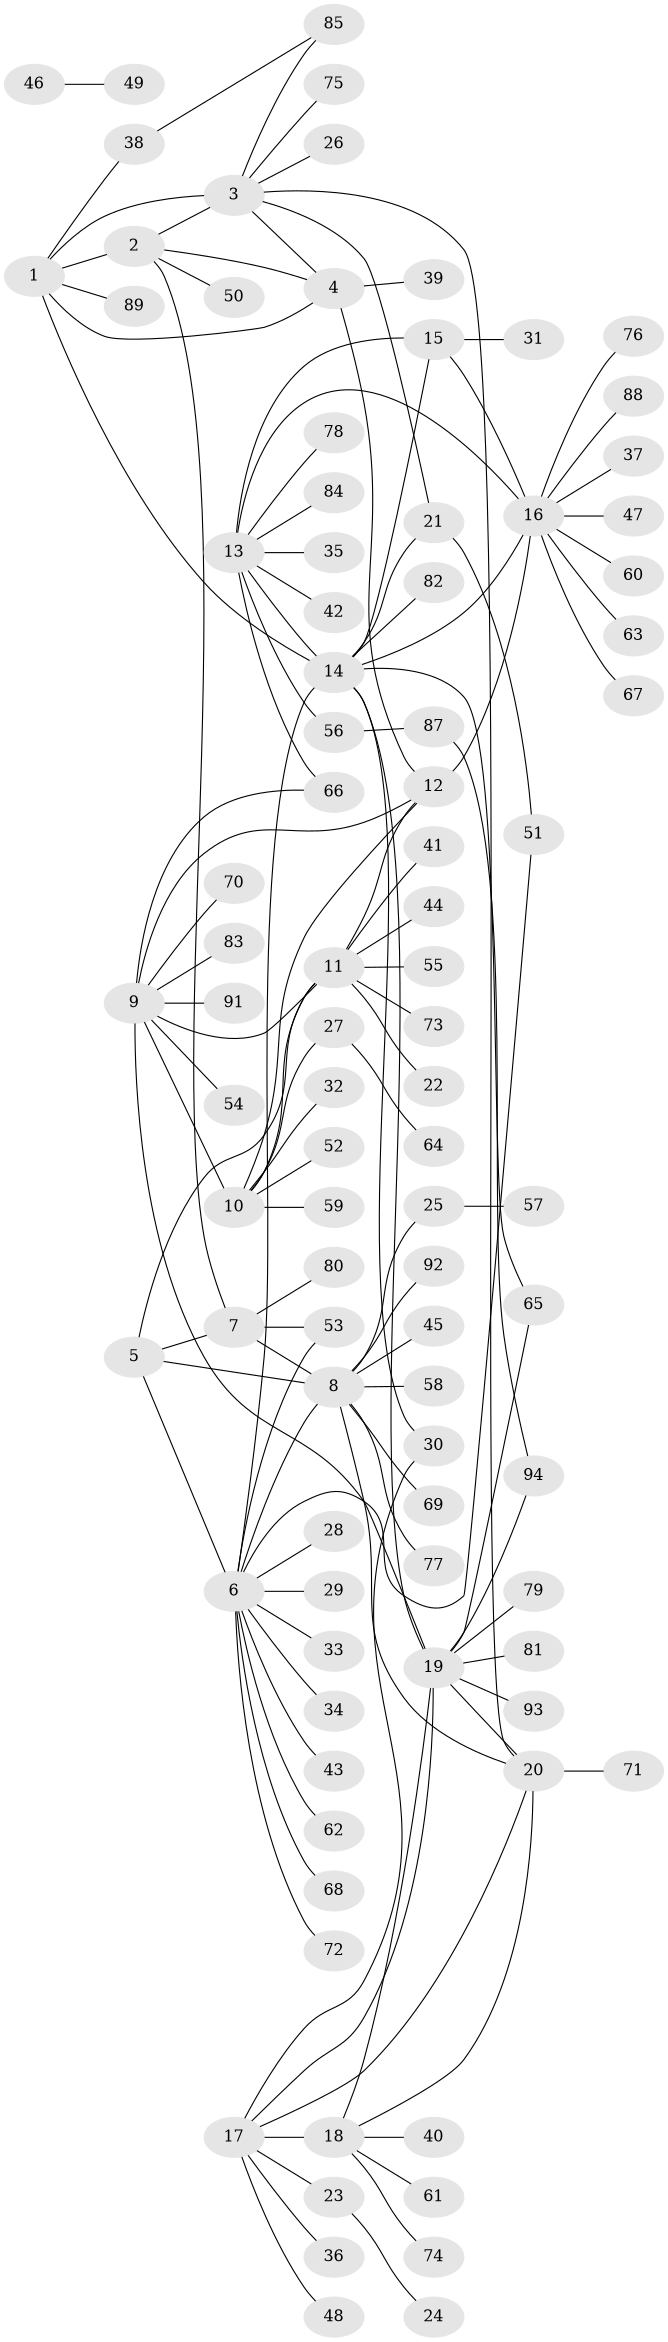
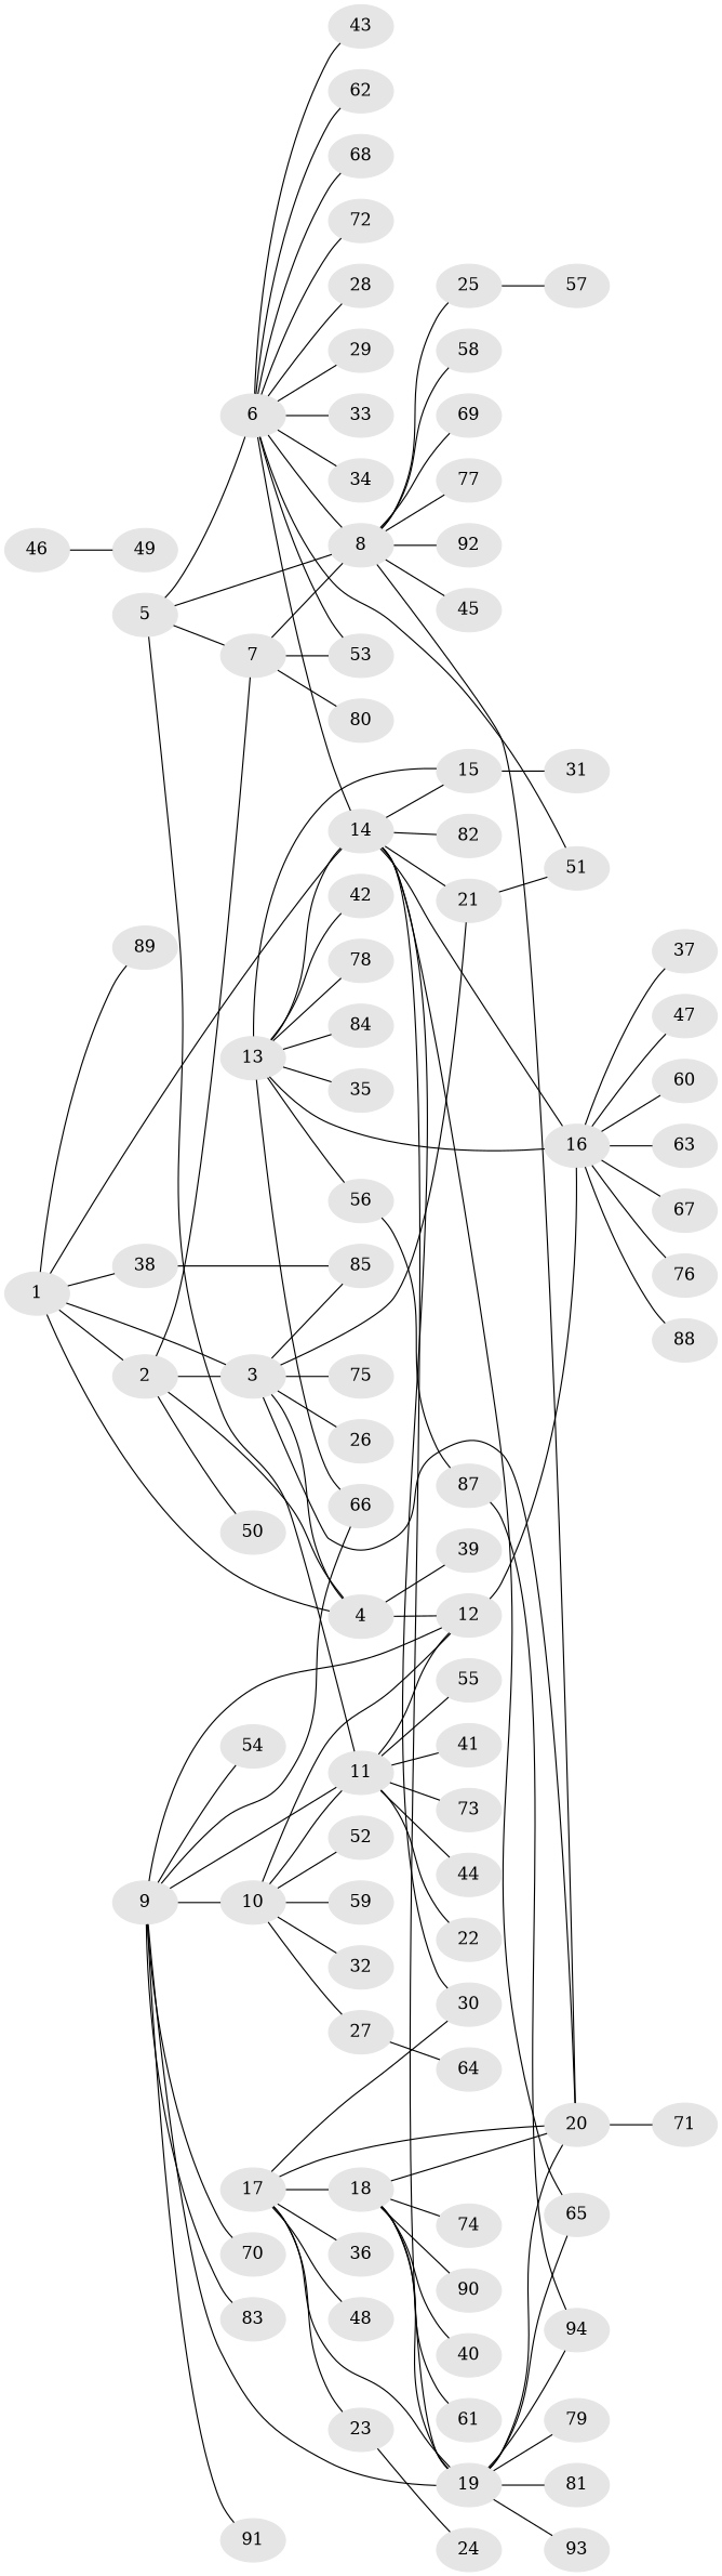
  graph {
    rankdir=LR
    node [color=gray90 style=filled]
    1
    2
    3
    4
    14
    38
    89
    7
    50
    20
    21
    26
    75
    85
    12
    39
    19
    16
    15
    30
    65
    82
    8
    53
    80
    71
    51
    46
    49
    5
    6
    11
    28
    29
    33
    34
    43
    62
    68
    72
    25
    45
    58
    69
    77
    92
    22
    41
    44
    55
    73
    57
    9
    10
    54
    66
    70
    83
    91
    27
    32
    52
    59
    79
    81
    93
    94
    64
    37
    47
    60
    63
    67
    76
    88
    13
    35
    42
    56
    78
    84
    31
    87
    17
    18
    23
    36
    48
    40
    61
    74
+   90
    24
    1 -- 2
    1 -- 3
    1 -- 4
    1 -- 14
    1 -- 38
    1 -- 89
    2 -- 3
    2 -- 4
    2 -- 7
    2 -- 50
    3 -- 4
    3 -- 20
    3 -- 21
    3 -- 26
    3 -- 75
    3 -- 85
    4 -- 12
    4 -- 39
    14 -- 21
    14 -- 19
    14 -- 16
    14 -- 15
    14 -- 30
    14 -- 65
    14 -- 82
    38 -- 85
    7 -- 8
    7 -- 53
    7 -- 80
    20 -- 71
    21 -- 51
    12 -- 16
    19 -- 20
    19 -- 65
    19 -- 79
    19 -- 81
    19 -- 93
    19 -- 94
    16 -- 37
    16 -- 47
    16 -- 60
    16 -- 63
    16 -- 67
    16 -- 76
    16 -- 88
-   15 -- 16
    15 -- 31
    8 -- 20
    8 -- 25
    8 -- 45
    8 -- 58
    8 -- 69
    8 -- 77
    8 -- 92
    46 -- 49
    5 -- 7
    5 -- 8
    5 -- 6
    5 -- 11
    6 -- 14
    6 -- 8
    6 -- 53
    6 -- 51
    6 -- 28
    6 -- 29
    6 -- 33
    6 -- 34
    6 -- 43
    6 -- 62
    6 -- 68
    6 -- 72
    11 -- 12
    11 -- 22
    11 -- 41
    11 -- 44
    11 -- 55
    11 -- 73
    25 -- 57
    9 -- 12
    9 -- 19
    9 -- 11
    9 -- 10
    9 -- 54
    9 -- 66
    9 -- 70
    9 -- 83
    9 -- 91
    10 -- 12
    10 -- 11
    10 -- 27
    10 -- 32
    10 -- 52
    10 -- 59
    27 -- 64
    13 -- 14
    13 -- 16
    13 -- 15
    13 -- 66
    13 -- 35
    13 -- 42
    13 -- 56
    13 -- 78
    13 -- 84
    56 -- 87
    87 -- 94
    17 -- 20
    17 -- 19
    17 -- 30
    17 -- 18
    17 -- 23
    17 -- 36
    17 -- 48
    18 -- 20
    18 -- 19
    18 -- 40
    18 -- 61
    18 -- 74
+   18 -- 90
    23 -- 24
  }
